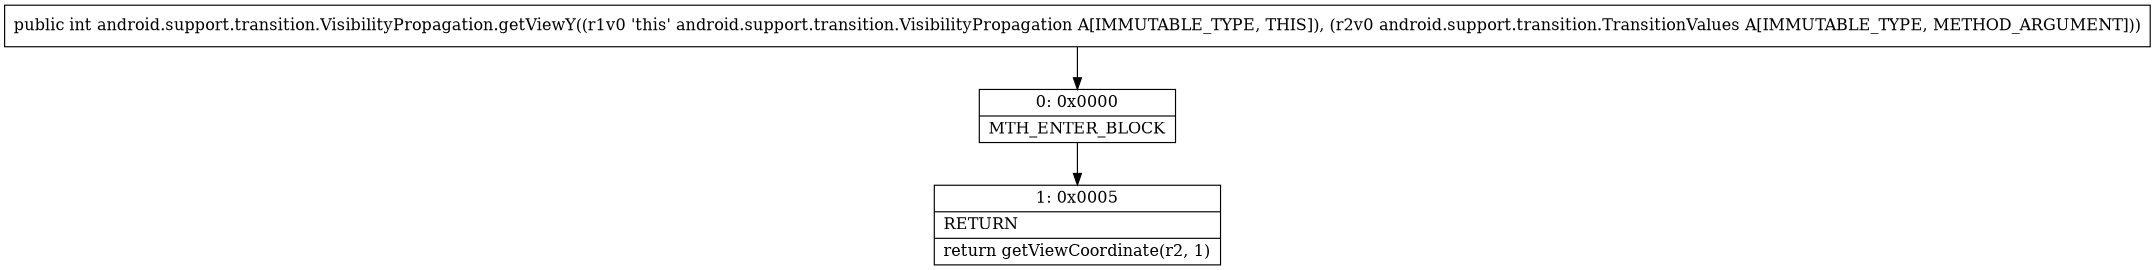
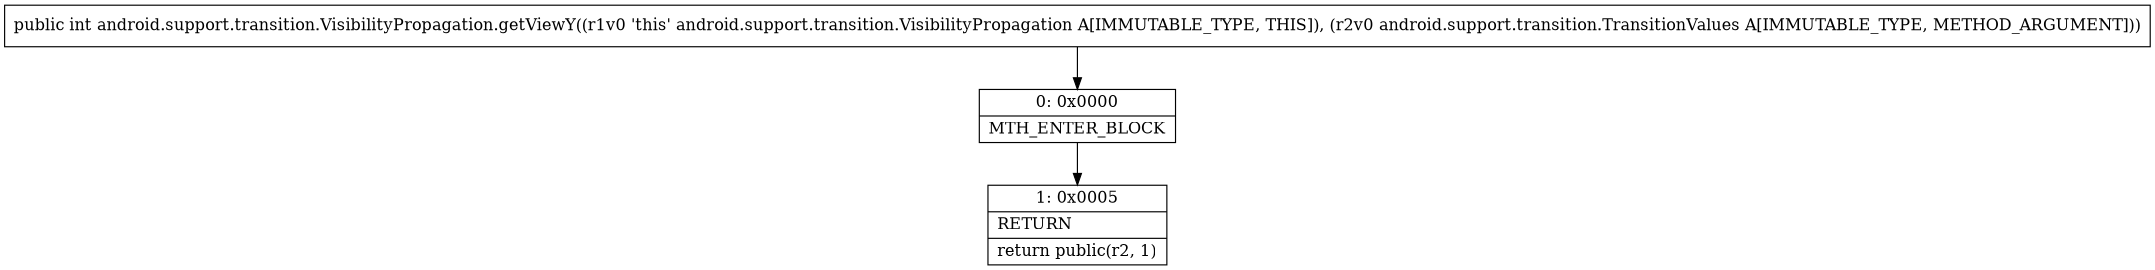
  digraph {
    node [shape=record]
    n1 [label="{0\:\ 0x0000|MTH_ENTER_BLOCK\l}"]
-   n2 [label="{1\:\ 0x0005|RETURN\l|return getViewCoordinate(r2, 1)\l}"]
+   n2 [label="{1\:\ 0x0005|RETURN\l|return public(r2, 1)\l}"]
    n3 [label="{public int android.support.transition.VisibilityPropagation.getViewY((r1v0 'this' android.support.transition.VisibilityPropagation A[IMMUTABLE_TYPE, THIS]), (r2v0 android.support.transition.TransitionValues A[IMMUTABLE_TYPE, METHOD_ARGUMENT])) }"]
    n1 -> n2
    n3 -> n1
  }
